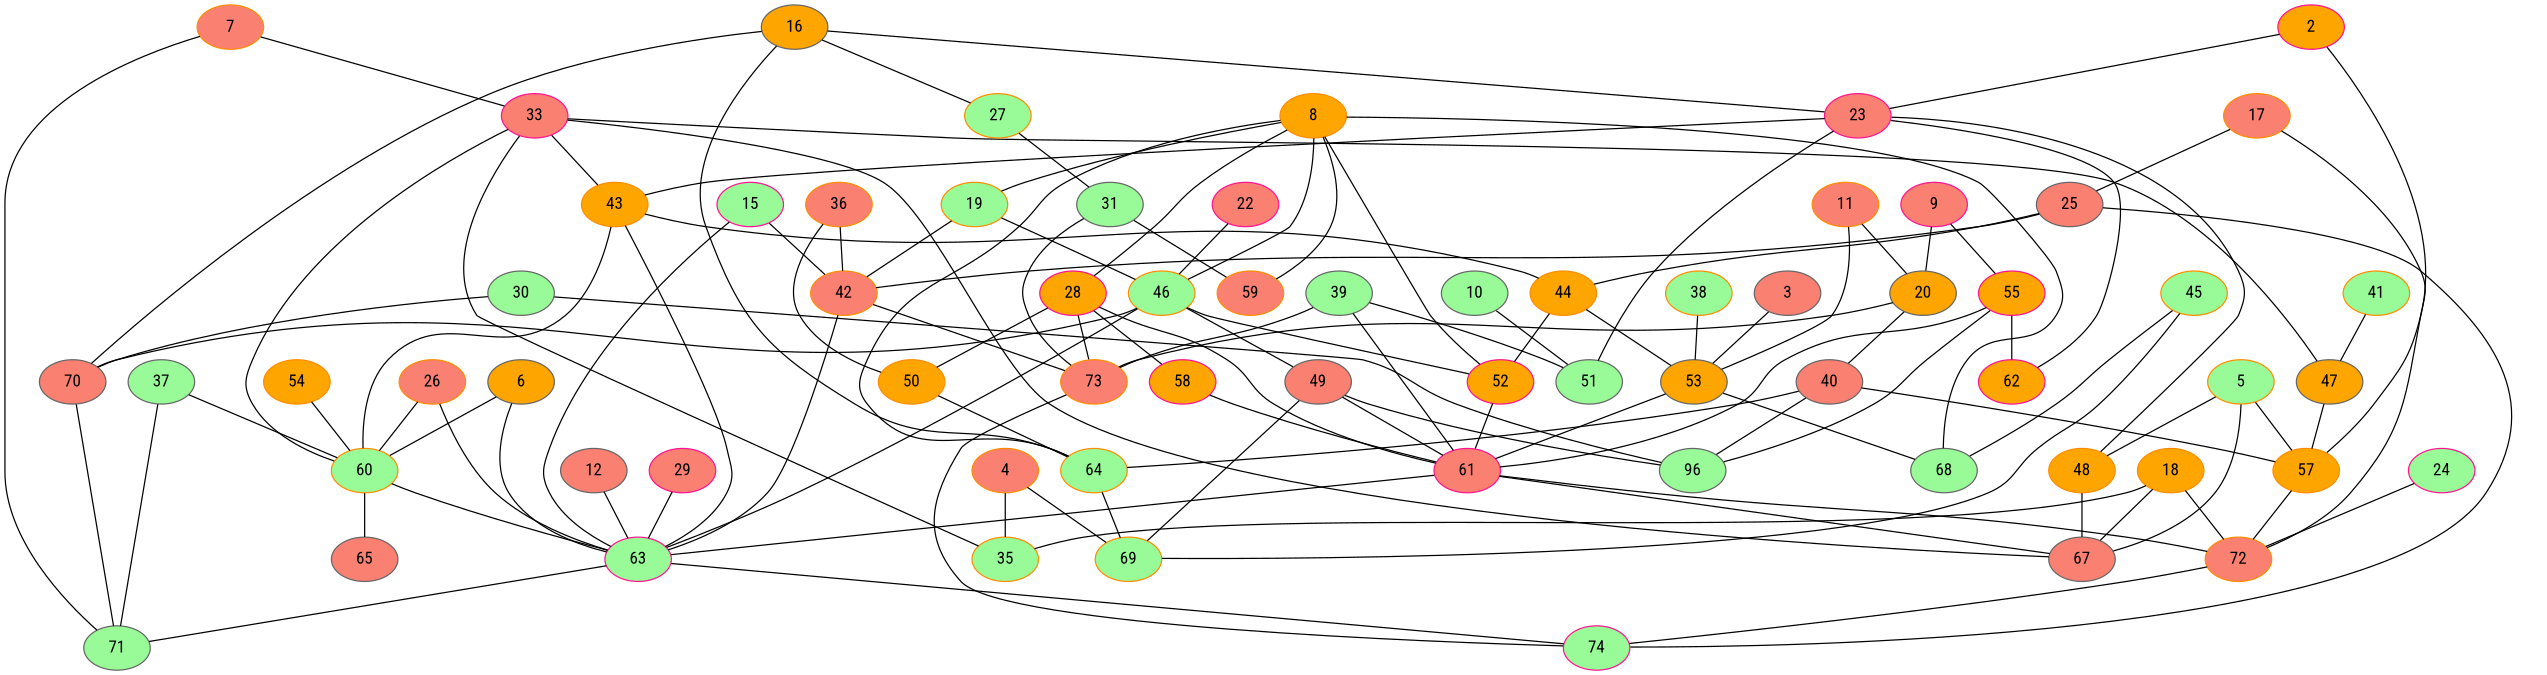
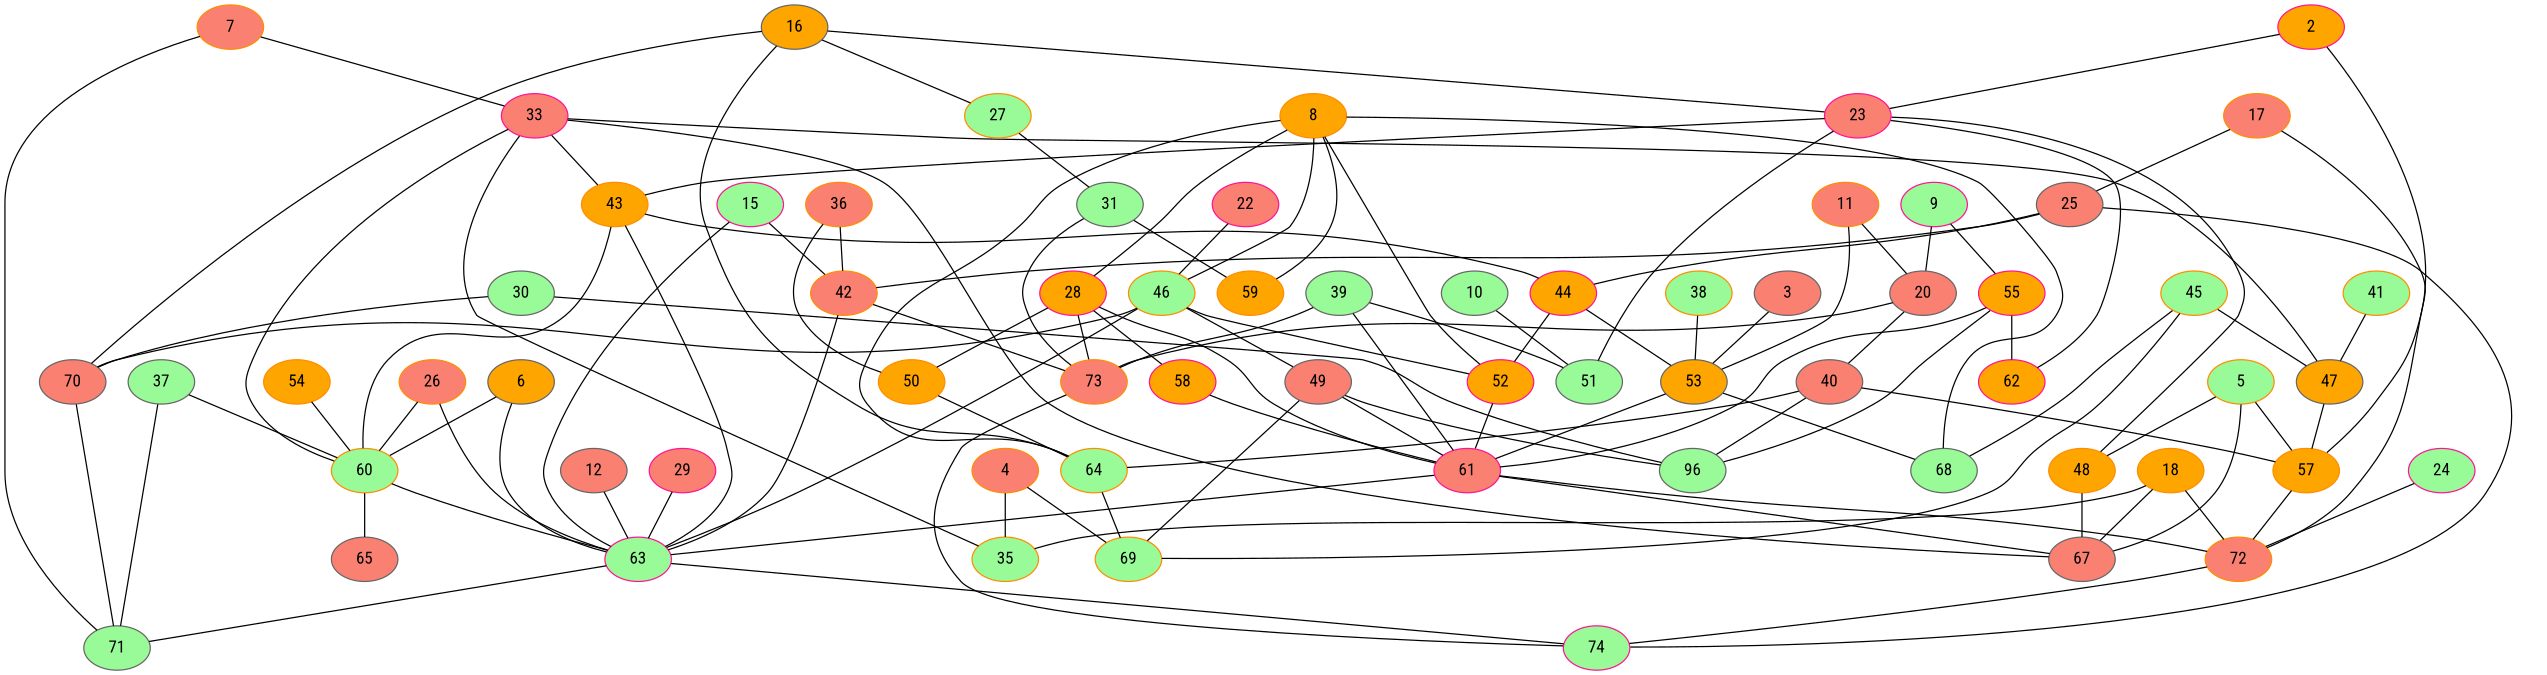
  graph {
    fontname="Roboto Condensed"
    node [color=darkorange fillcolor=palegreen fontname="Roboto Condensed" style=filled]
    edge [fontname="Roboto Condensed" weight=1.0]
    2 [color=deeppink fillcolor=orange]
    23 [color=deeppink fillcolor=salmon]
    57 [fillcolor=orange]
    48 [fillcolor=orange]
    51 [color=gray40]
    43 [fillcolor=orange]
    62 [color=deeppink fillcolor=orange]
    72 [fillcolor=salmon]
    3 [color=gray40 fillcolor=salmon]
    53 [color=gray40 fillcolor=orange]
    68 [color=gray40]
    61 [color=deeppink fillcolor=salmon]
    4 [fillcolor=salmon]
    35
    69
    5
    67 [color=gray40 fillcolor=salmon]
    6 [color=gray40 fillcolor=orange]
    60
    63 [color=deeppink]
    65 [color=gray40 fillcolor=salmon]
    71 [color=gray40]
    74 [color=deeppink]
    7 [fillcolor=salmon]
    33 [color=deeppink fillcolor=salmon]
    47 [color=gray40 fillcolor=orange]
    8 [fillcolor=orange]
-   19
    28 [color=deeppink fillcolor=orange]
    46
    52 [color=deeppink fillcolor=orange]
-   59 [fillcolor=salmon]
+   59 [fillcolor=orange]
    64
    42 [fillcolor=salmon]
    73 [fillcolor=salmon]
    50 [fillcolor=orange]
    58 [color=deeppink fillcolor=orange]
    70 [color=gray40 fillcolor=salmon]
    49 [color=gray40 fillcolor=salmon]
    55 [color=deeppink fillcolor=orange]
    n41 [color=gray40 label=96]
-   9 [color=deeppink fillcolor=salmon]
-   20 [color=gray40 fillcolor=orange]
+   9 [color=deeppink]
+   20 [color=gray40 fillcolor=salmon]
    40 [color=gray40 fillcolor=salmon]
    10 [color=gray40]
    11 [fillcolor=salmon]
    12 [color=gray40 fillcolor=salmon]
    15 [color=deeppink]
    16 [color=gray40 fillcolor=orange]
    27
    31 [color=gray40]
    17 [fillcolor=salmon]
    25 [color=gray40 fillcolor=salmon]
-   44 [fillcolor=orange]
+   44 [color=deeppink fillcolor=orange]
    18 [fillcolor=orange]
    22 [color=deeppink fillcolor=salmon]
    24 [color=deeppink]
    26 [fillcolor=salmon]
    29 [color=deeppink fillcolor=salmon]
    30 [color=gray40]
    36 [fillcolor=salmon]
    37 [color=gray40]
    38
    39 [color=gray40]
    41
    45
    54 [fillcolor=orange]
    2 -- 23
    2 -- 57
    23 -- 48
    23 -- 51
    23 -- 43
    23 -- 62
    57 -- 72
    48 -- 67
    43 -- 60
    43 -- 63
    43 -- 44
    72 -- 74
    3 -- 53
    53 -- 68
    53 -- 61
    61 -- 72
    61 -- 67
    61 -- 63
    4 -- 35
    4 -- 69
    5 -- 57
    5 -- 48
    5 -- 67
    6 -- 60
    6 -- 63
    60 -- 63
    60 -- 65
    63 -- 71
    63 -- 74
    7 -- 71
    7 -- 33
    33 -- 43
    33 -- 35
    33 -- 67
    33 -- 60
    33 -- 47
    47 -- 57
    8 -- 68
-   8 -- 19
    8 -- 28
    8 -- 46
    8 -- 52
    8 -- 59
    8 -- 64
-   19 -- 46
-   19 -- 42
    28 -- 61
    28 -- 73
    28 -- 50
    28 -- 58
    46 -- 63
    46 -- 52
    46 -- 70
    46 -- 49
    52 -- 61
    64 -- 69
    42 -- 63
    42 -- 73
    73 -- 74
    50 -- 64
    58 -- 61
    70 -- 71
    49 -- 61
    49 -- 69
    49 -- n41
    55 -- 62
    55 -- 61
    55 -- n41
    9 -- 55
    9 -- 20
    20 -- 73
    20 -- 40
    40 -- 57
    40 -- 64
    40 -- n41
    10 -- 51
    11 -- 53
    11 -- 20
    12 -- 63
    15 -- 63
    15 -- 42
    16 -- 23
    16 -- 64
    16 -- 70
    16 -- 27
    27 -- 31
    31 -- 59
    31 -- 73
    17 -- 72
    17 -- 25
    25 -- 74
    25 -- 42
    25 -- 44
    44 -- 53
    44 -- 52
    18 -- 72
    18 -- 35
    18 -- 67
    22 -- 46
    24 -- 72
    26 -- 60
    26 -- 63
    29 -- 63
    30 -- 70
    30 -- n41
    36 -- 42
    36 -- 50
    37 -- 60
    37 -- 71
    38 -- 53
    39 -- 51
    39 -- 61
    39 -- 73
    41 -- 47
    45 -- 68
    45 -- 69
+   45 -- 47
    54 -- 60
  }
